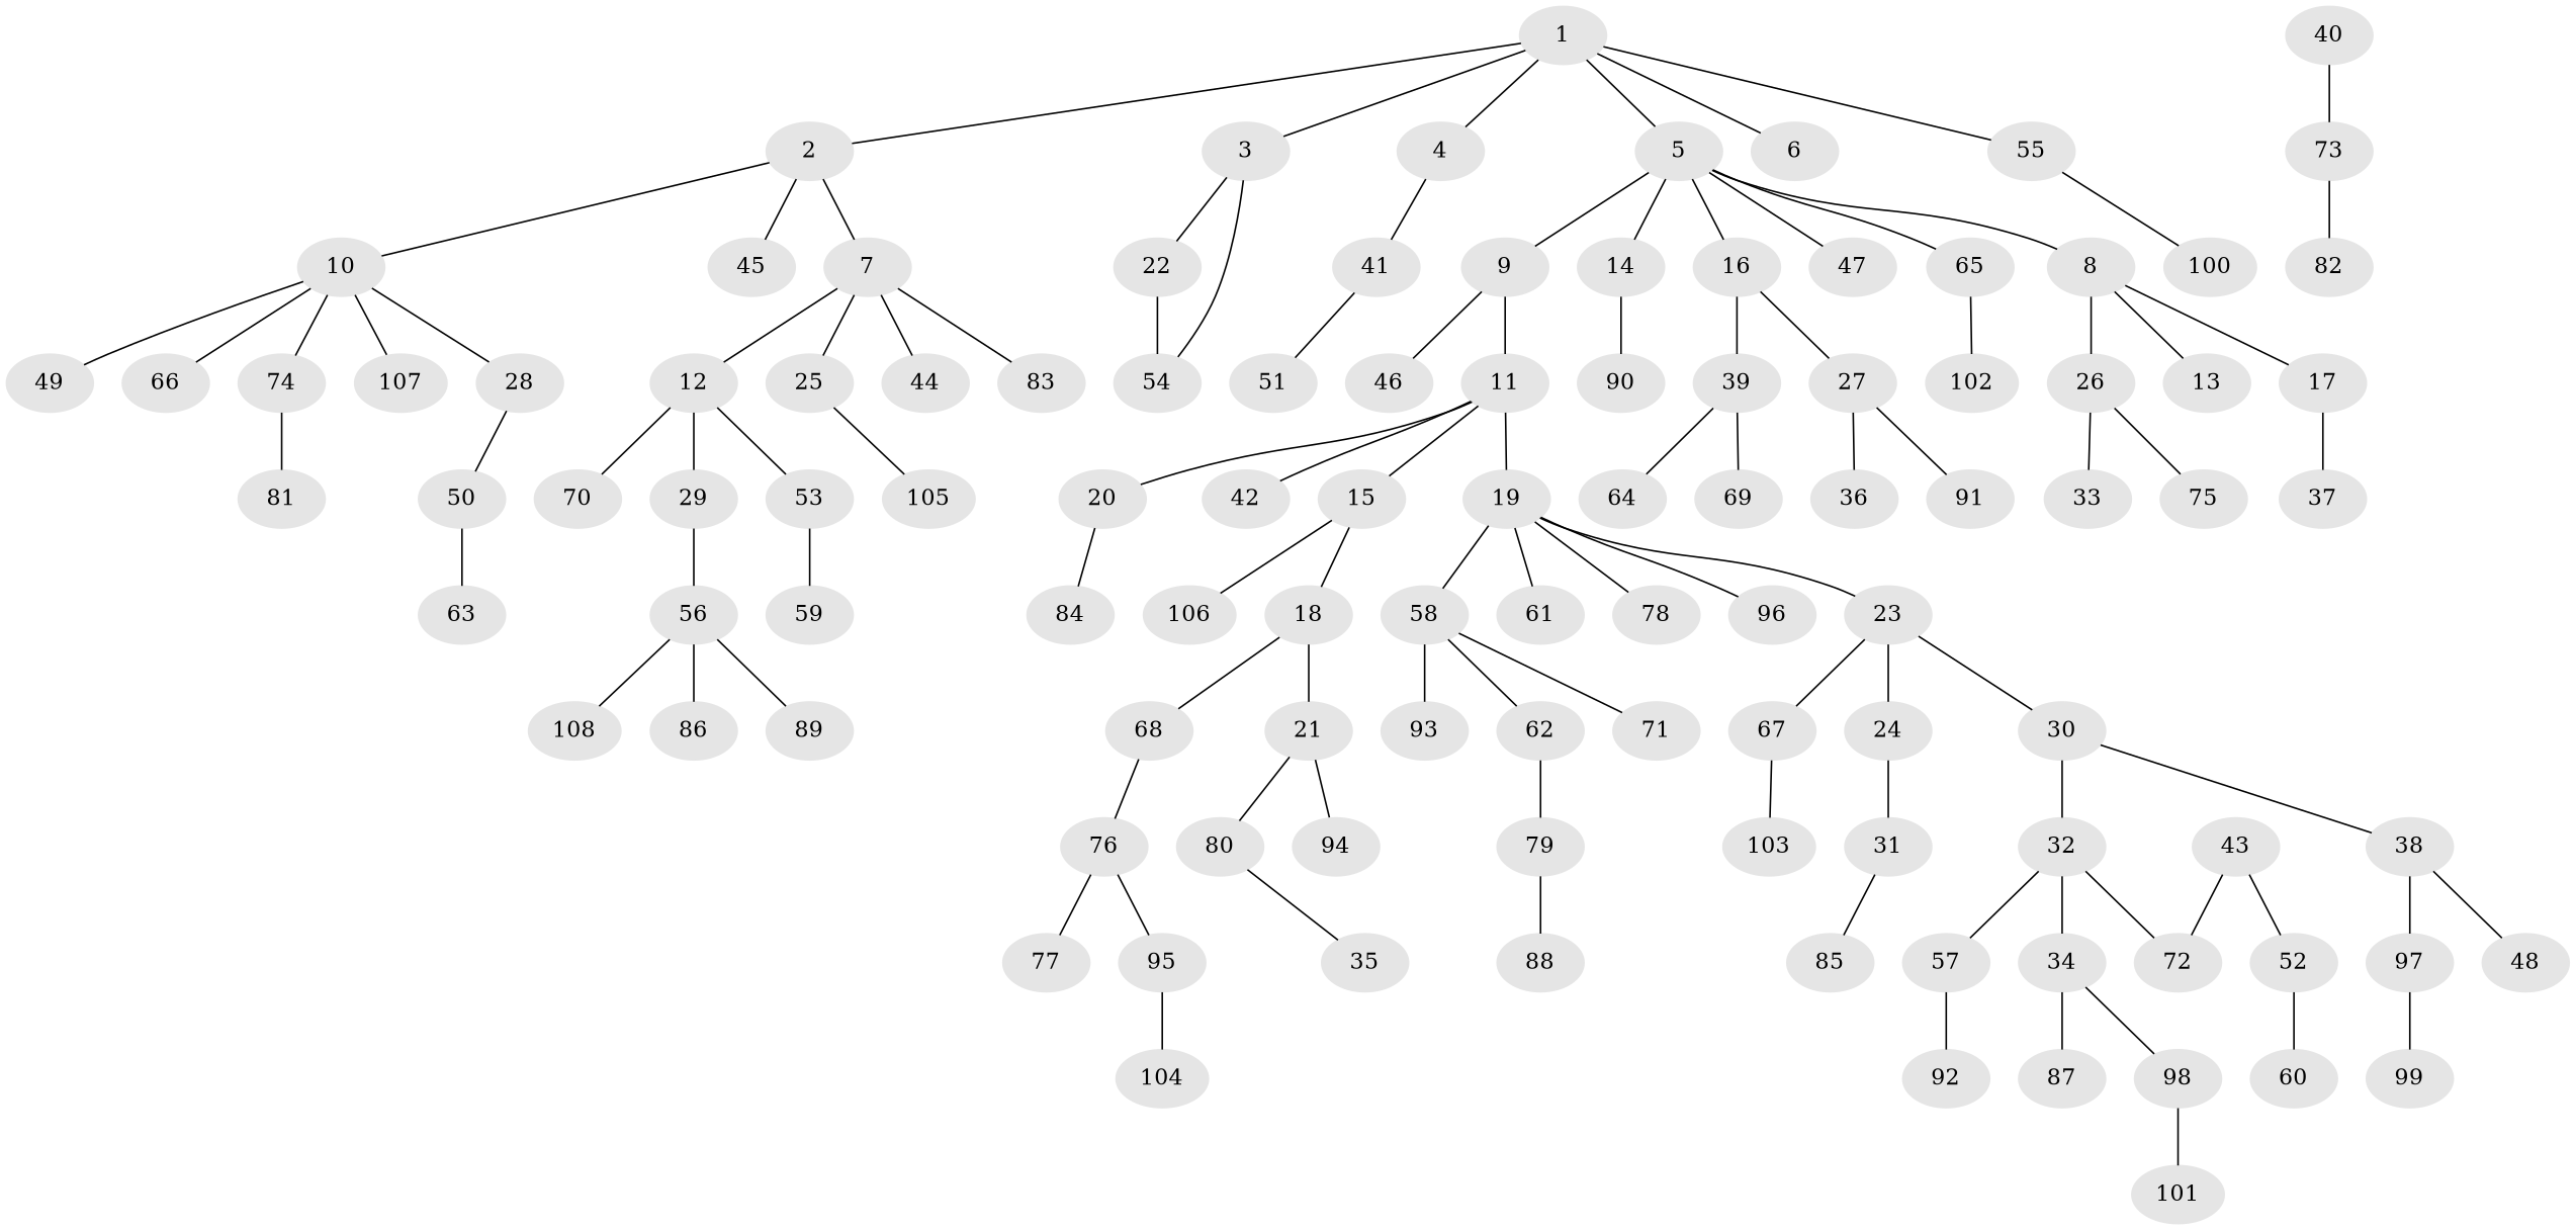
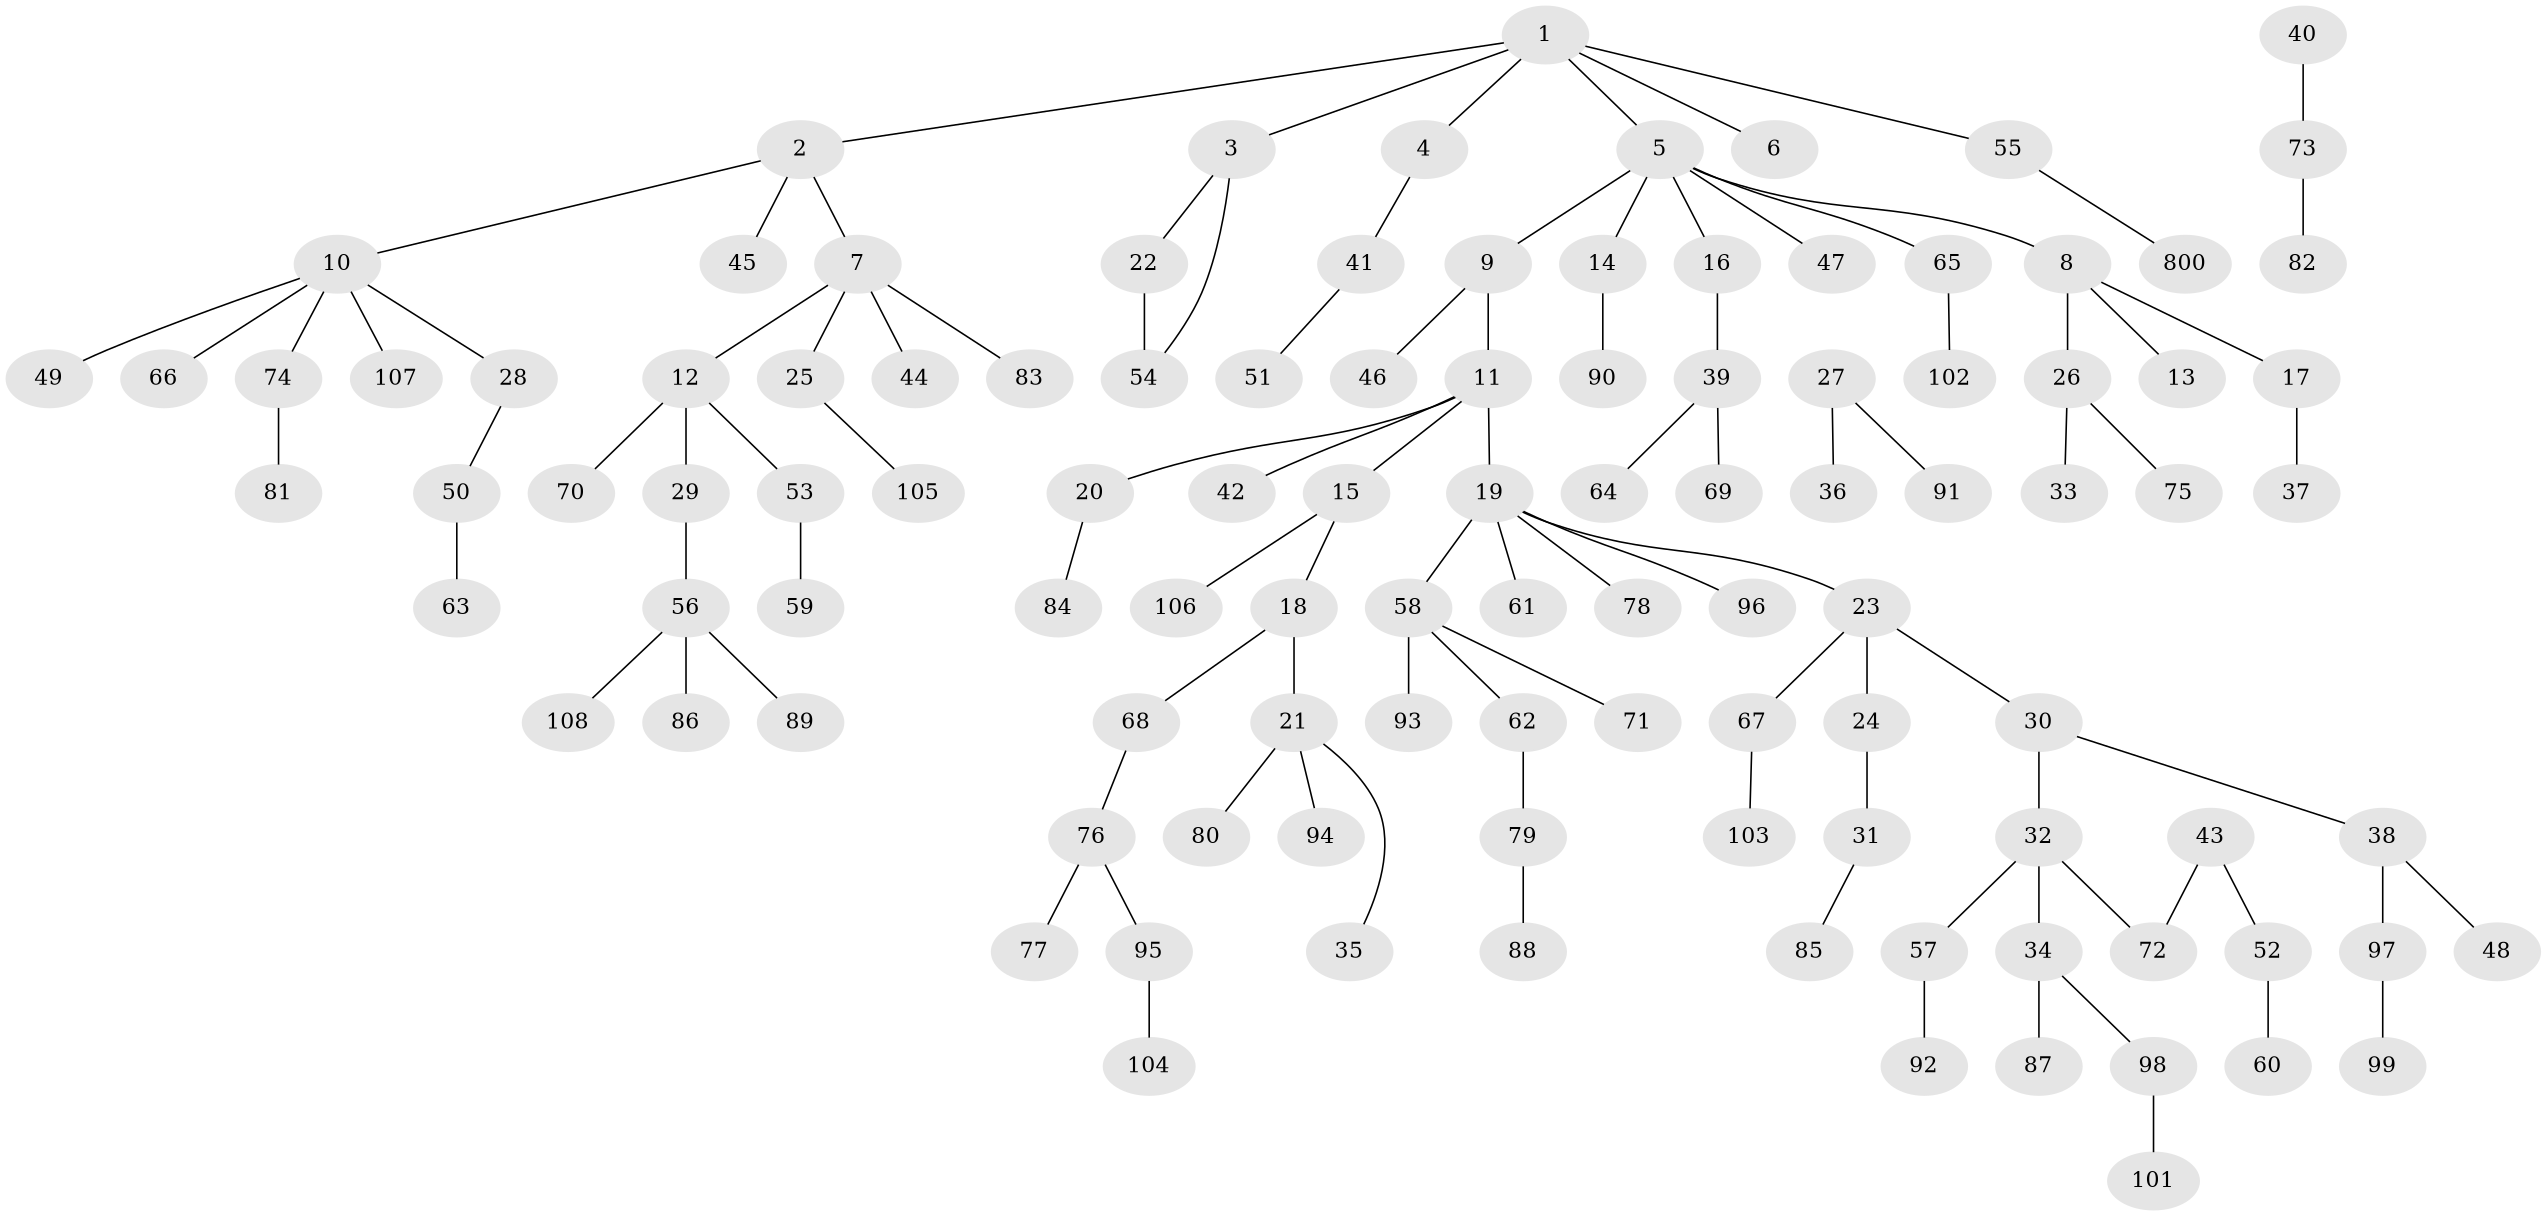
  graph {
    node [color=gray90 style=filled]
    1
    2
    3
    4
    5
    6
    55
    7
    10
    45
    22
    54
    41
    8
    9
    14
    16
    47
    65
-   100
+   100 [label=800]
    12
    25
    44
    83
    28
    49
    66
    74
    107
    40
    73
    51
    13
    17
    26
    11
    46
    90
    27
    39
    102
    29
    53
    70
    105
    37
    33
    75
    15
    19
    20
    42
    50
    81
    18
    106
    23
    58
    61
    78
    96
    84
    56
    59
    21
    68
    36
    91
    64
    69
    35
    80
    94
    76
    24
    30
    67
    62
    71
    93
    31
    32
    38
    103
    85
    63
    86
    89
    108
    34
    57
    72
    48
    97
    87
    98
    43
    52
    92
    101
    99
    82
    60
    79
    88
    77
    95
    104
    1 -- 2
    1 -- 3
    1 -- 4
    1 -- 5
    1 -- 6
    1 -- 55
    2 -- 7
    2 -- 10
    2 -- 45
    3 -- 22
    3 -- 54
    4 -- 41
    5 -- 8
    5 -- 9
    5 -- 14
    5 -- 16
    5 -- 47
    5 -- 65
    55 -- 100
    7 -- 12
    7 -- 25
    7 -- 44
    7 -- 83
    10 -- 28
    10 -- 49
    10 -- 66
    10 -- 74
    10 -- 107
    22 -- 54
    41 -- 51
    8 -- 13
    8 -- 17
    8 -- 26
    9 -- 11
    9 -- 46
    14 -- 90
-   16 -- 27
    16 -- 39
    65 -- 102
    12 -- 29
    12 -- 53
    12 -- 70
    25 -- 105
    28 -- 50
    74 -- 81
    40 -- 73
    73 -- 82
    17 -- 37
    26 -- 33
    26 -- 75
    11 -- 15
    11 -- 19
    11 -- 20
    11 -- 42
    27 -- 36
    27 -- 91
    39 -- 64
    39 -- 69
    29 -- 56
    53 -- 59
    15 -- 18
    15 -- 106
    19 -- 23
    19 -- 58
    19 -- 61
    19 -- 78
    19 -- 96
    20 -- 84
    50 -- 63
    18 -- 21
    18 -- 68
    23 -- 24
    23 -- 30
    23 -- 67
    58 -- 62
    58 -- 71
    58 -- 93
    56 -- 86
    56 -- 89
    56 -- 108
-   80 -- 35
+   21 -- 35
    21 -- 80
    21 -- 94
    68 -- 76
    76 -- 77
    76 -- 95
    24 -- 31
    30 -- 32
    30 -- 38
    67 -- 103
    62 -- 79
    31 -- 85
    32 -- 34
    32 -- 57
    32 -- 72
    38 -- 48
    38 -- 97
    34 -- 87
    34 -- 98
    57 -- 92
    97 -- 99
    98 -- 101
    43 -- 72
    43 -- 52
    52 -- 60
    79 -- 88
    95 -- 104
  }
